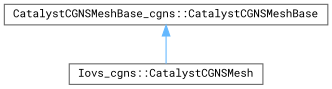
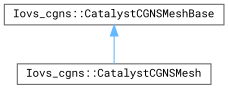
  digraph {
    rankdir=TB
    fontname="Roboto Mono"
    node [color=grey40 fillcolor=white fontname="Roboto Mono" fontsize=10 shape=box style=filled]
-   n1 [height=0.2 label="CatalystCGNSMeshBase_cgns::CatalystCGNSMeshBase" width=0.4]
+   n1 [height=0.2 label="Iovs_cgns::CatalystCGNSMeshBase" width=0.4]
    n2 [height=0.2 label="Iovs_cgns::CatalystCGNSMesh" width=0.4]
    n1 -> n2 [color=steelblue1 dir=back fontname="Roboto Mono" fontsize=10 labelfontname=Helvetica labelfontsize=10 style=solid]
  }
